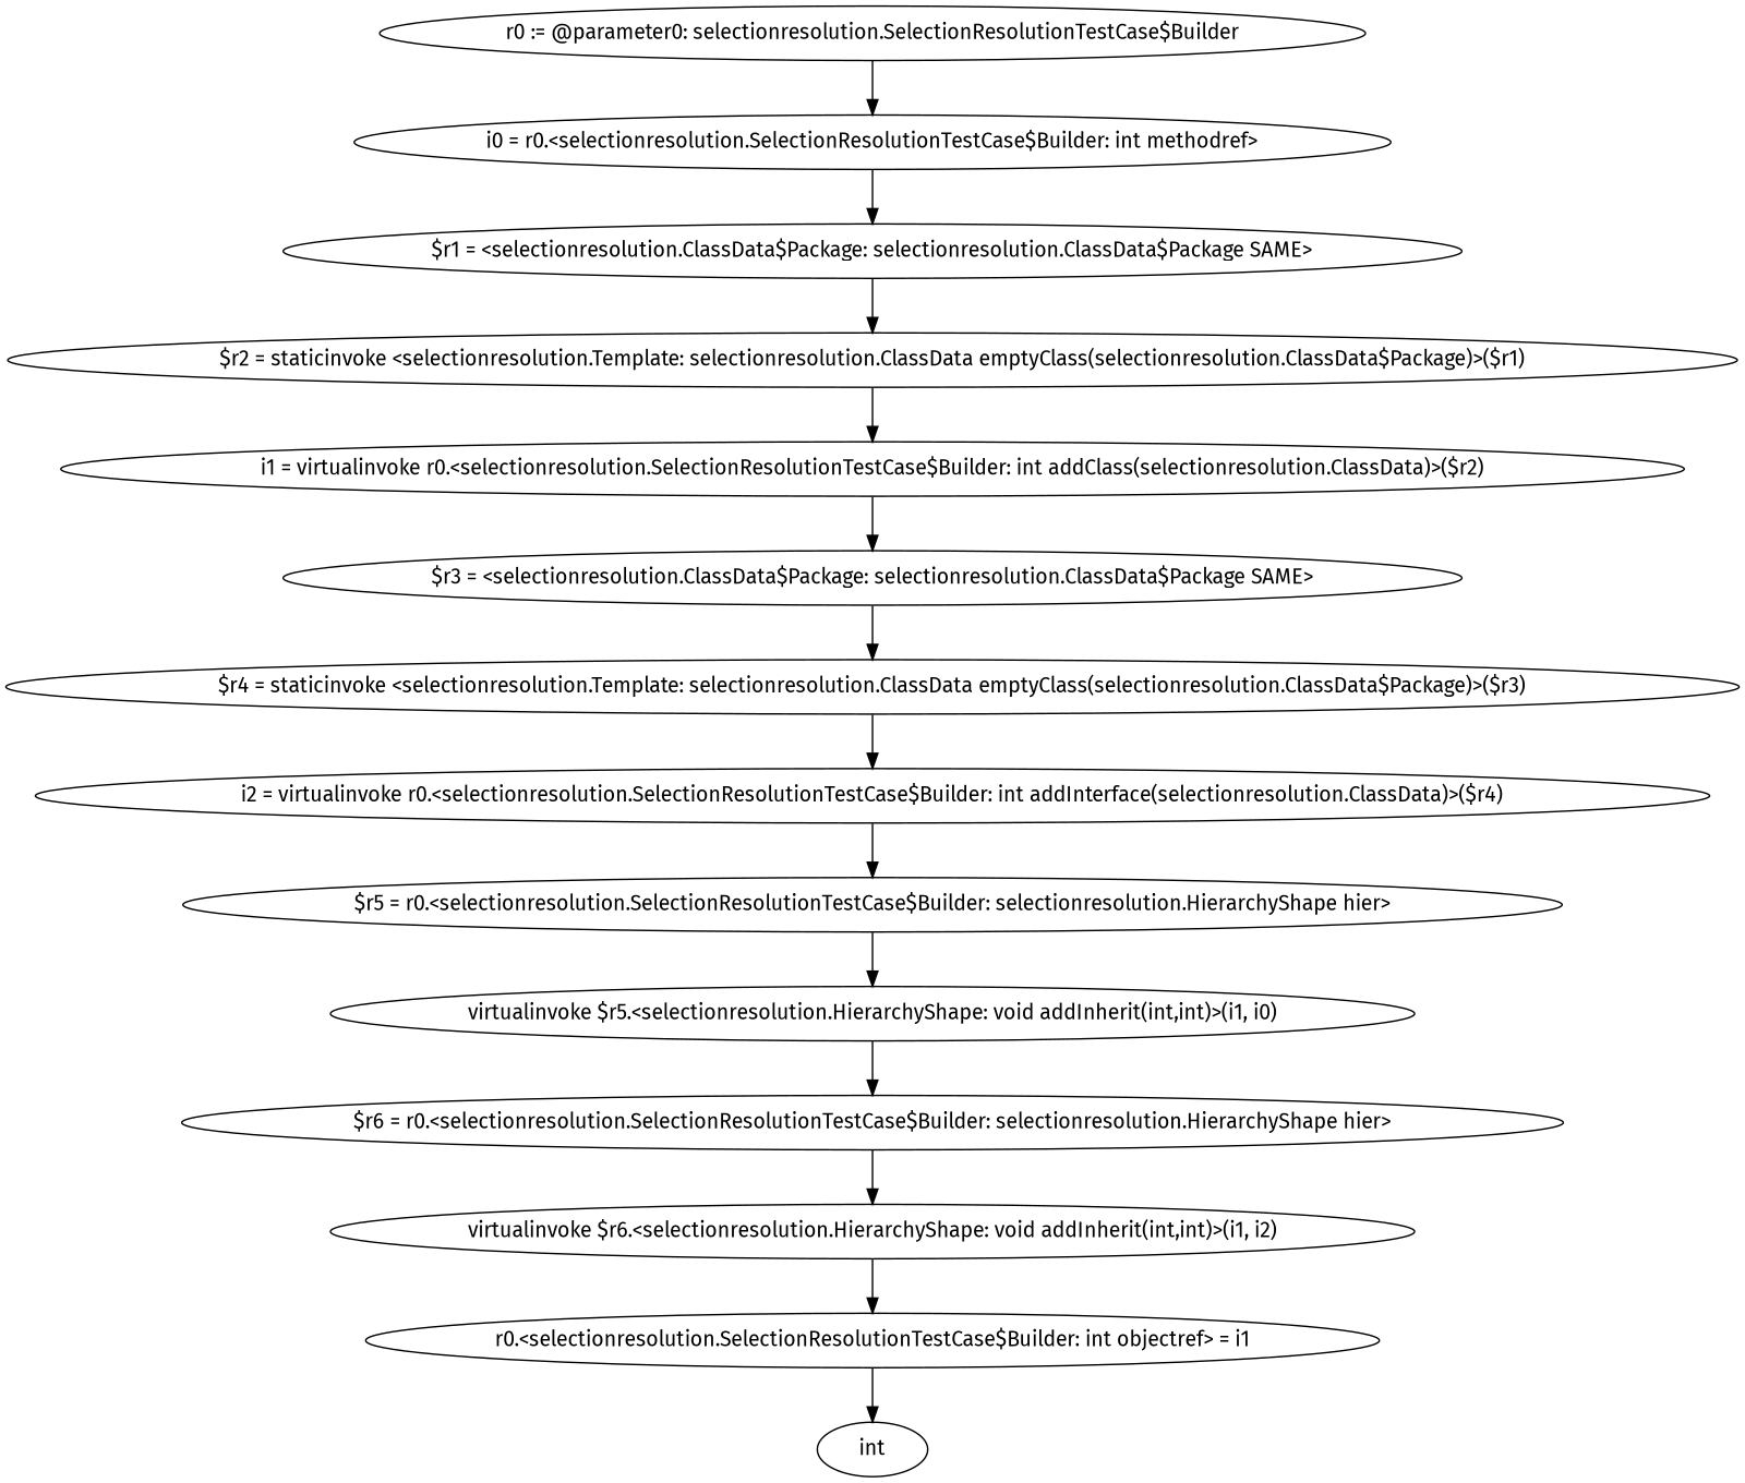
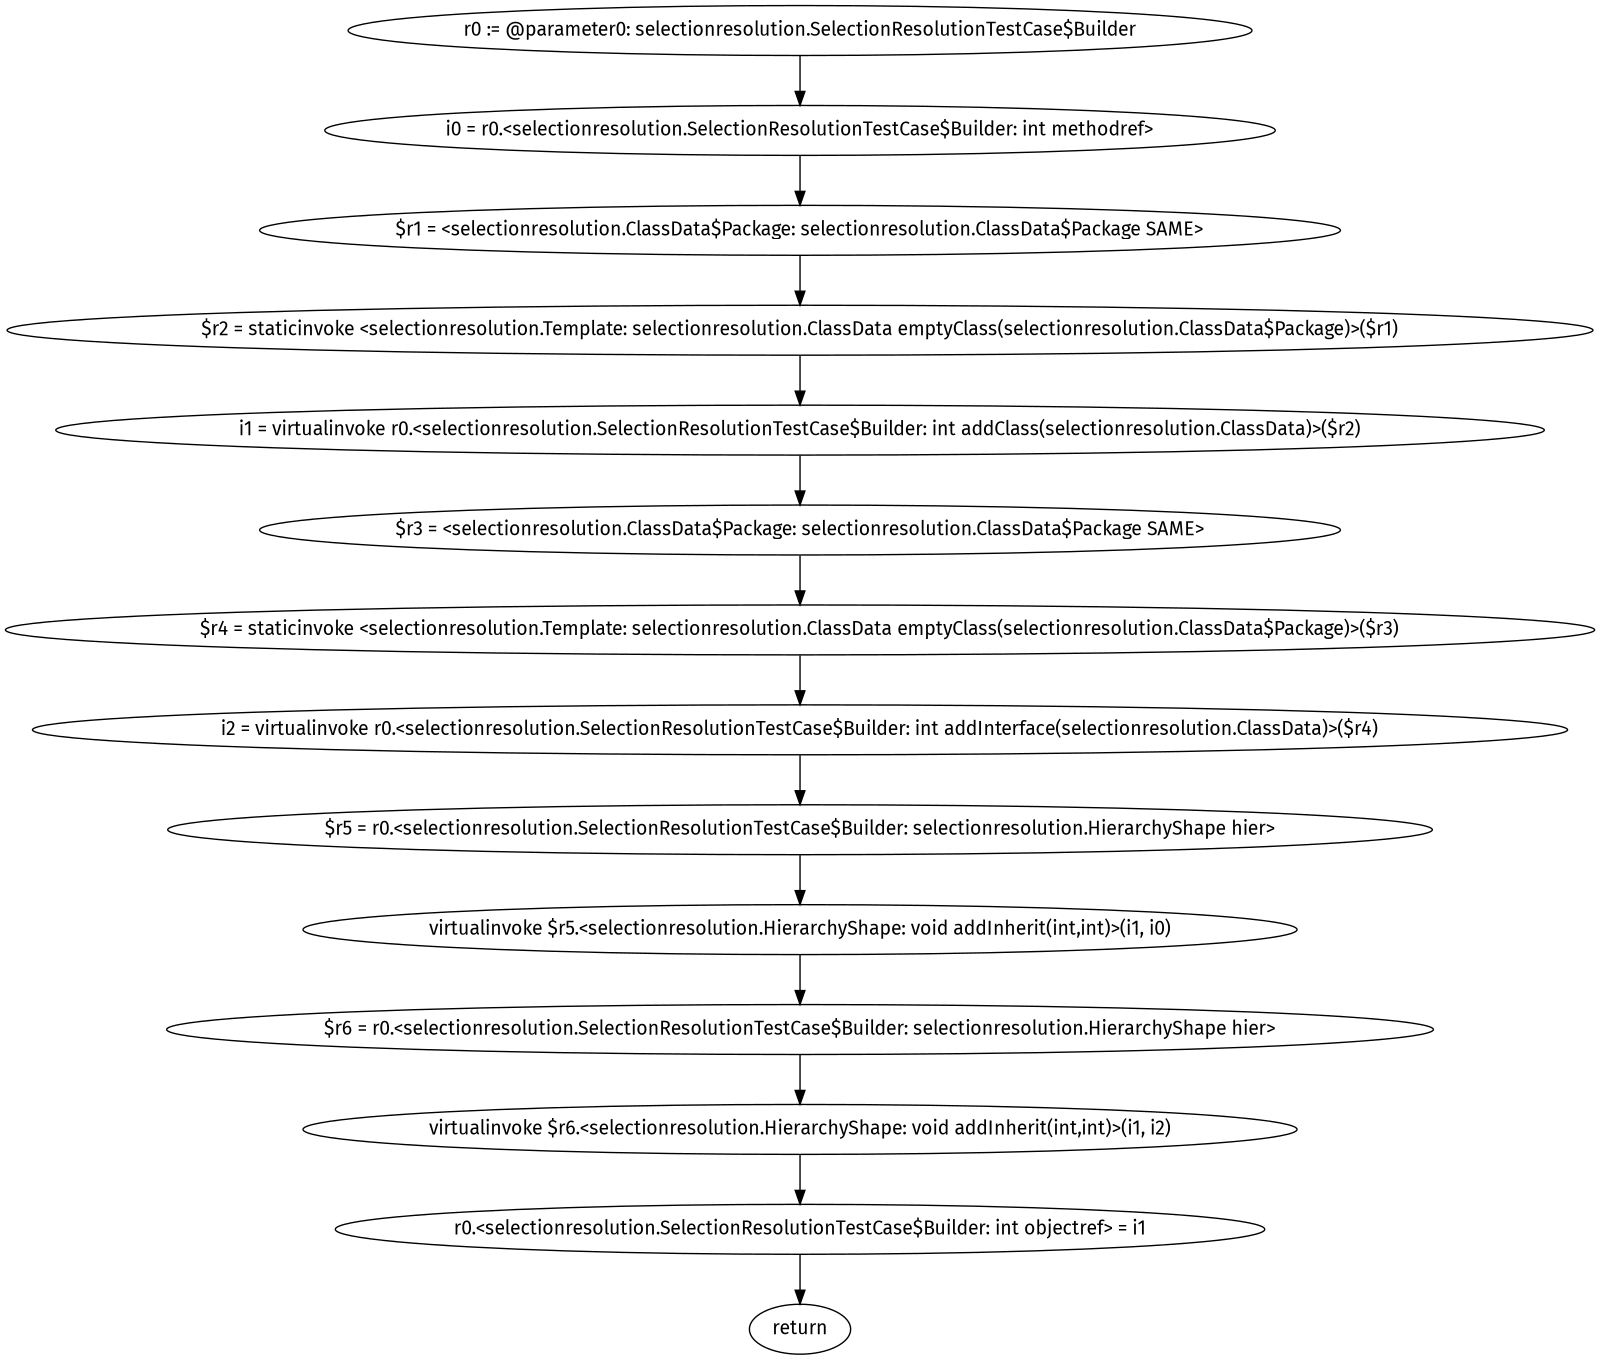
  digraph {
    fontname="Fira Sans"
    node [fontname="Fira Sans"]
    edge [fontname="Fira Sans"]
    "r0 := @parameter0: selectionresolution.SelectionResolutionTestCase$Builder"
    "i0 = r0.<selectionresolution.SelectionResolutionTestCase$Builder: int methodref>"
    "$r1 = <selectionresolution.ClassData$Package: selectionresolution.ClassData$Package SAME>"
    "$r2 = staticinvoke <selectionresolution.Template: selectionresolution.ClassData emptyClass(selectionresolution.ClassData$Package)>($r1)"
    "i1 = virtualinvoke r0.<selectionresolution.SelectionResolutionTestCase$Builder: int addClass(selectionresolution.ClassData)>($r2)"
    "$r3 = <selectionresolution.ClassData$Package: selectionresolution.ClassData$Package SAME>"
    "$r4 = staticinvoke <selectionresolution.Template: selectionresolution.ClassData emptyClass(selectionresolution.ClassData$Package)>($r3)"
    "i2 = virtualinvoke r0.<selectionresolution.SelectionResolutionTestCase$Builder: int addInterface(selectionresolution.ClassData)>($r4)"
    "$r5 = r0.<selectionresolution.SelectionResolutionTestCase$Builder: selectionresolution.HierarchyShape hier>"
    "virtualinvoke $r5.<selectionresolution.HierarchyShape: void addInherit(int,int)>(i1, i0)"
    "$r6 = r0.<selectionresolution.SelectionResolutionTestCase$Builder: selectionresolution.HierarchyShape hier>"
    "virtualinvoke $r6.<selectionresolution.HierarchyShape: void addInherit(int,int)>(i1, i2)"
    "r0.<selectionresolution.SelectionResolutionTestCase$Builder: int objectref> = i1"
-   return [label=int]
+   return
    "r0 := @parameter0: selectionresolution.SelectionResolutionTestCase$Builder" -> "i0 = r0.<selectionresolution.SelectionResolutionTestCase$Builder: int methodref>"
    "i0 = r0.<selectionresolution.SelectionResolutionTestCase$Builder: int methodref>" -> "$r1 = <selectionresolution.ClassData$Package: selectionresolution.ClassData$Package SAME>"
    "$r1 = <selectionresolution.ClassData$Package: selectionresolution.ClassData$Package SAME>" -> "$r2 = staticinvoke <selectionresolution.Template: selectionresolution.ClassData emptyClass(selectionresolution.ClassData$Package)>($r1)"
    "$r2 = staticinvoke <selectionresolution.Template: selectionresolution.ClassData emptyClass(selectionresolution.ClassData$Package)>($r1)" -> "i1 = virtualinvoke r0.<selectionresolution.SelectionResolutionTestCase$Builder: int addClass(selectionresolution.ClassData)>($r2)"
    "i1 = virtualinvoke r0.<selectionresolution.SelectionResolutionTestCase$Builder: int addClass(selectionresolution.ClassData)>($r2)" -> "$r3 = <selectionresolution.ClassData$Package: selectionresolution.ClassData$Package SAME>"
    "$r3 = <selectionresolution.ClassData$Package: selectionresolution.ClassData$Package SAME>" -> "$r4 = staticinvoke <selectionresolution.Template: selectionresolution.ClassData emptyClass(selectionresolution.ClassData$Package)>($r3)"
    "$r4 = staticinvoke <selectionresolution.Template: selectionresolution.ClassData emptyClass(selectionresolution.ClassData$Package)>($r3)" -> "i2 = virtualinvoke r0.<selectionresolution.SelectionResolutionTestCase$Builder: int addInterface(selectionresolution.ClassData)>($r4)"
    "i2 = virtualinvoke r0.<selectionresolution.SelectionResolutionTestCase$Builder: int addInterface(selectionresolution.ClassData)>($r4)" -> "$r5 = r0.<selectionresolution.SelectionResolutionTestCase$Builder: selectionresolution.HierarchyShape hier>"
    "$r5 = r0.<selectionresolution.SelectionResolutionTestCase$Builder: selectionresolution.HierarchyShape hier>" -> "virtualinvoke $r5.<selectionresolution.HierarchyShape: void addInherit(int,int)>(i1, i0)"
    "virtualinvoke $r5.<selectionresolution.HierarchyShape: void addInherit(int,int)>(i1, i0)" -> "$r6 = r0.<selectionresolution.SelectionResolutionTestCase$Builder: selectionresolution.HierarchyShape hier>"
    "$r6 = r0.<selectionresolution.SelectionResolutionTestCase$Builder: selectionresolution.HierarchyShape hier>" -> "virtualinvoke $r6.<selectionresolution.HierarchyShape: void addInherit(int,int)>(i1, i2)"
    "virtualinvoke $r6.<selectionresolution.HierarchyShape: void addInherit(int,int)>(i1, i2)" -> "r0.<selectionresolution.SelectionResolutionTestCase$Builder: int objectref> = i1"
    "r0.<selectionresolution.SelectionResolutionTestCase$Builder: int objectref> = i1" -> return
  }
